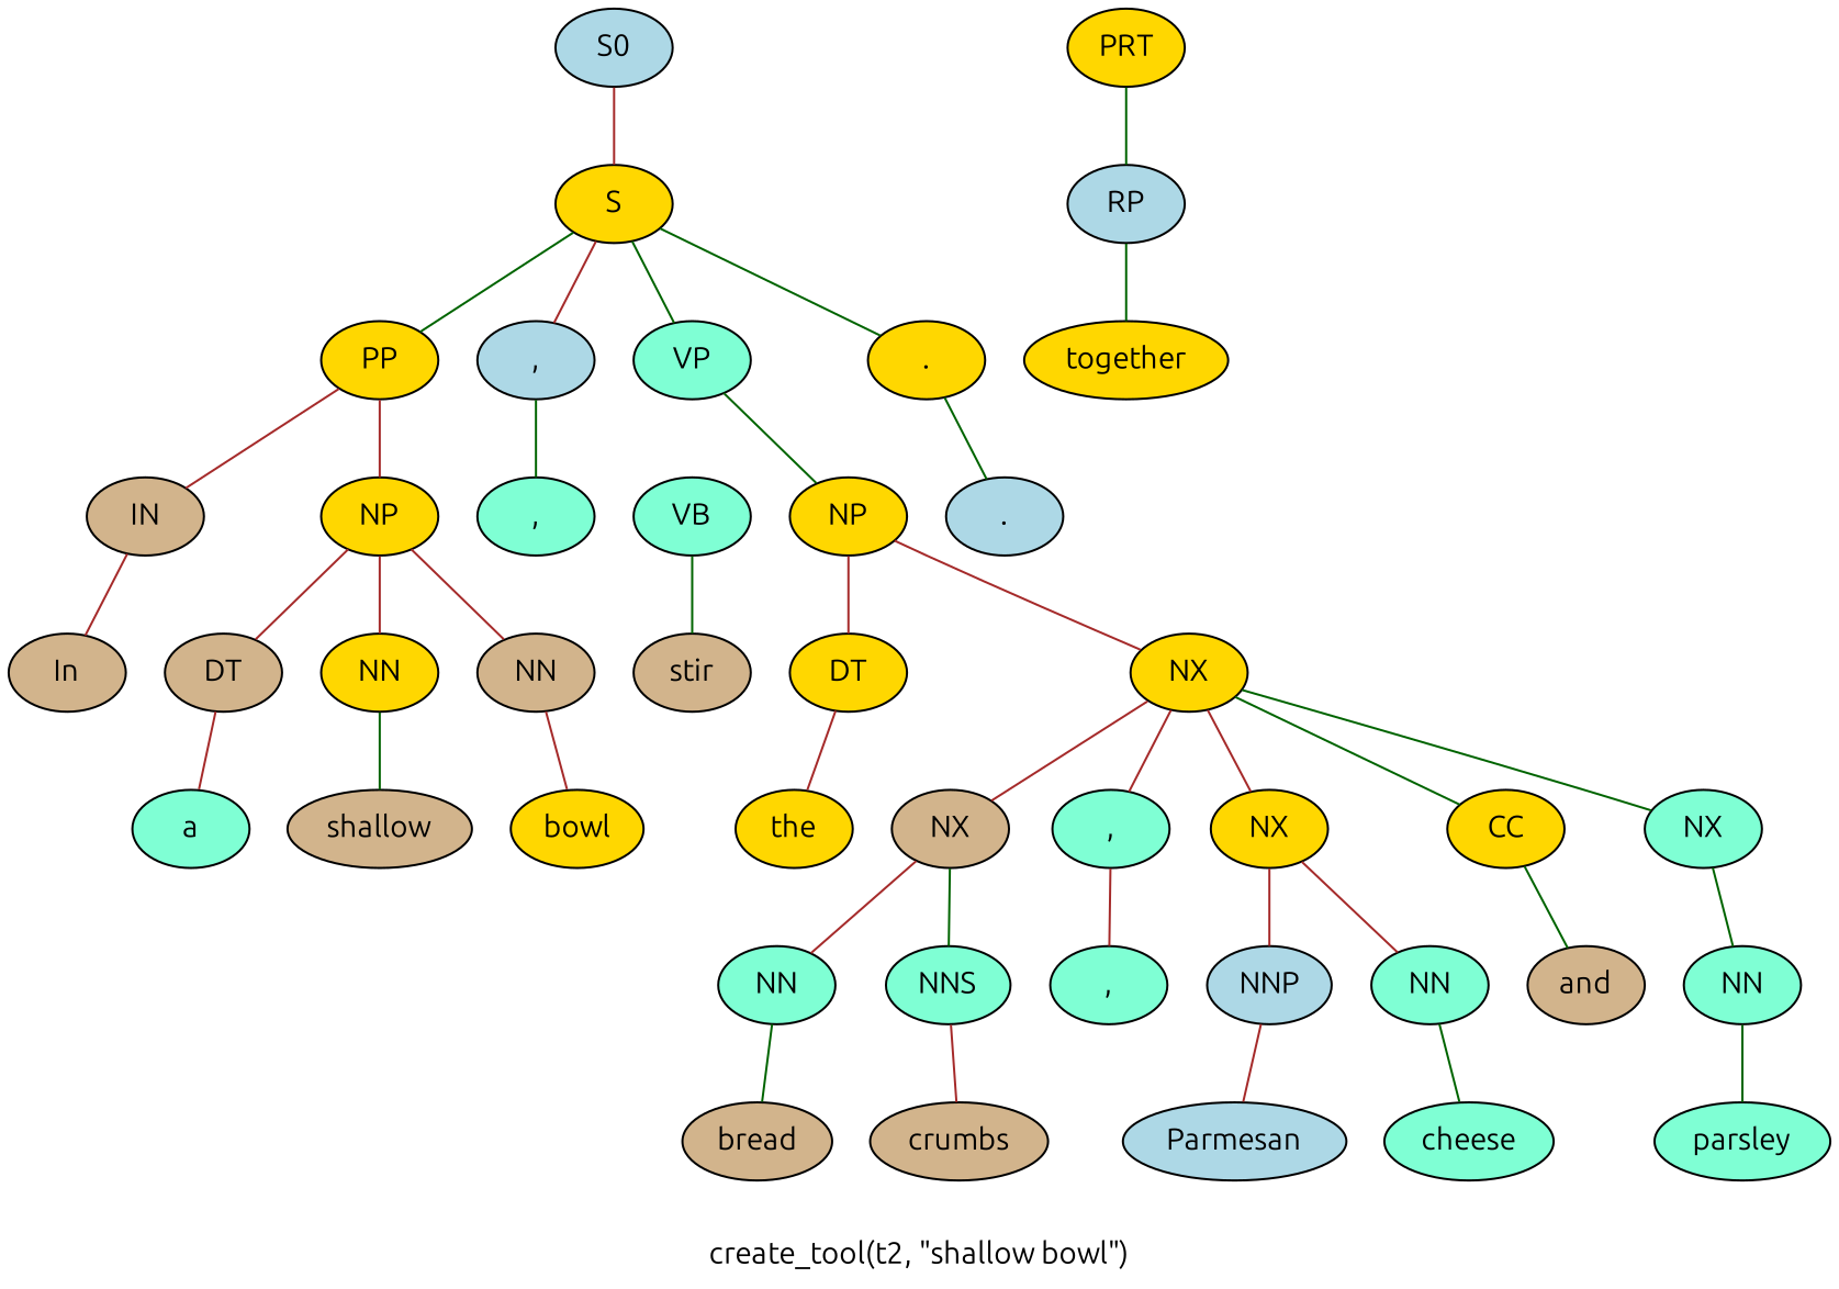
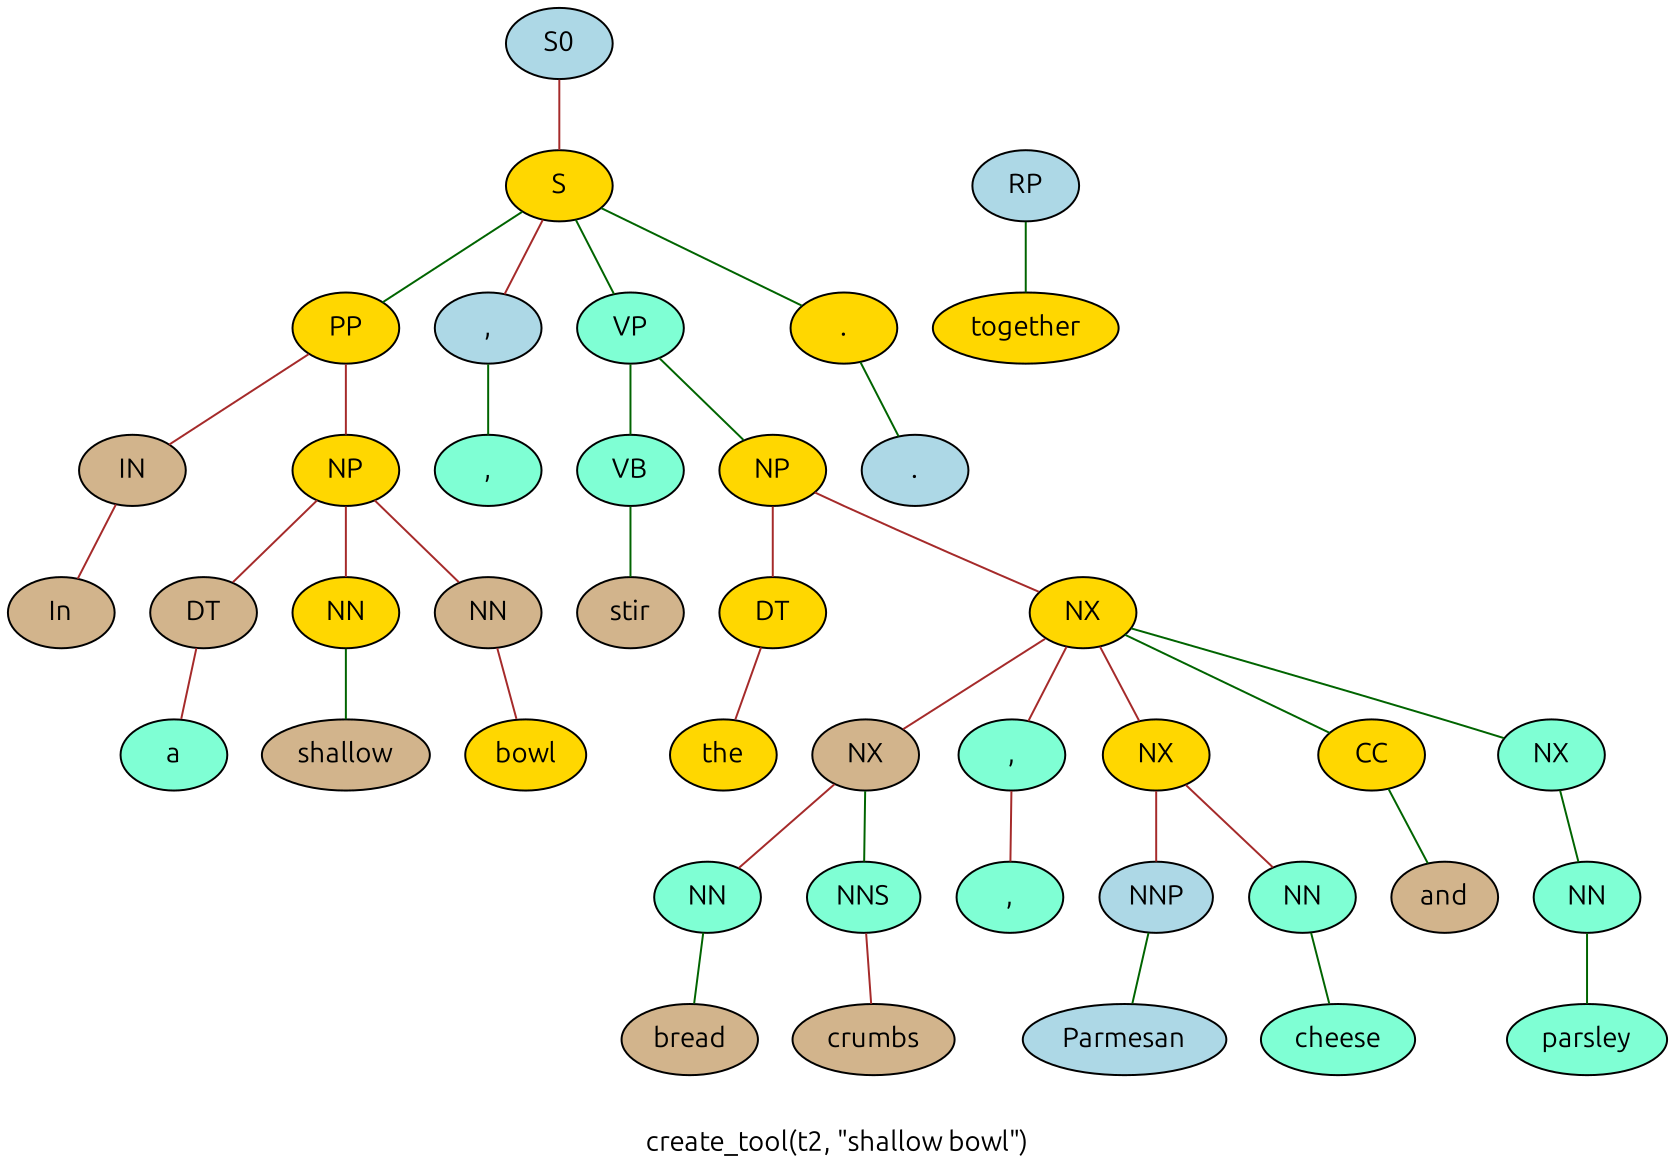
  graph {
    fontname=Ubuntu
    label="create_tool(t2, \"shallow bowl\")"
    node [fillcolor=gold fontname=Ubuntu style=filled]
    edge [color=brown fontname=Ubuntu]
    n1 [fillcolor=lightblue label=S0]
    n2 [label=S]
    n3 [label=PP]
    n4 [fillcolor=lightblue label=","]
    n5 [fillcolor=aquamarine label=VP]
    n6 [label="."]
    n7 [fillcolor=tan label=IN]
    n8 [label=NP]
    n9 [fillcolor=aquamarine label=","]
    n10 [fillcolor=aquamarine label=VB]
    n11 [label=NP]
    n12 [fillcolor=lightblue label="."]
    n13 [fillcolor=tan label=In]
    n14 [fillcolor=tan label=DT]
    n15 [label=NN]
    n16 [fillcolor=tan label=NN]
    n17 [fillcolor=aquamarine label=a]
    n18 [fillcolor=tan label=shallow]
    n19 [label=bowl]
    n20 [fillcolor=tan label=stir]
-   n21 [label=PRT]
    n22 [fillcolor=lightblue label=RP]
    n23 [label=DT]
    n24 [label=NX]
    n25 [label=together]
    n26 [label=the]
    n27 [fillcolor=tan label=NX]
    n28 [fillcolor=aquamarine label=","]
    n29 [label=NX]
    n30 [label=CC]
    n31 [fillcolor=aquamarine label=NX]
    n32 [fillcolor=aquamarine label=NN]
    n33 [fillcolor=aquamarine label=NNS]
    n34 [fillcolor=aquamarine label=","]
    n35 [fillcolor=lightblue label=NNP]
    n36 [fillcolor=aquamarine label=NN]
    n37 [fillcolor=tan label=and]
    n38 [fillcolor=aquamarine label=NN]
    n39 [fillcolor=tan label=bread]
    n40 [fillcolor=tan label=crumbs]
    n41 [fillcolor=lightblue label=Parmesan]
    n42 [fillcolor=aquamarine label=cheese]
    n43 [fillcolor=aquamarine label=parsley]
    n1 -- n2
    n2 -- n3 [color=darkgreen]
    n2 -- n4
    n2 -- n5 [color=darkgreen]
    n2 -- n6 [color=darkgreen]
    n3 -- n7
    n3 -- n8
    n4 -- n9 [color=darkgreen]
+   n5 -- n10 [color=darkgreen]
    n5 -- n11 [color=darkgreen]
    n6 -- n12 [color=darkgreen]
    n7 -- n13
    n8 -- n14
    n8 -- n15
    n8 -- n16
    n10 -- n20 [color=darkgreen]
    n11 -- n23
    n11 -- n24
    n14 -- n17
    n15 -- n18 [color=darkgreen]
    n16 -- n19
-   n21 -- n22 [color=darkgreen]
    n22 -- n25 [color=darkgreen]
    n23 -- n26
    n24 -- n27
    n24 -- n28
    n24 -- n29
    n24 -- n30 [color=darkgreen]
    n24 -- n31 [color=darkgreen]
    n27 -- n32
    n27 -- n33 [color=darkgreen]
    n28 -- n34
    n29 -- n35
    n29 -- n36
    n30 -- n37 [color=darkgreen]
    n31 -- n38 [color=darkgreen]
    n32 -- n39 [color=darkgreen]
    n33 -- n40
-   n35 -- n41
+   n35 -- n41 [color=darkgreen]
    n36 -- n42 [color=darkgreen]
    n38 -- n43 [color=darkgreen]
  }
